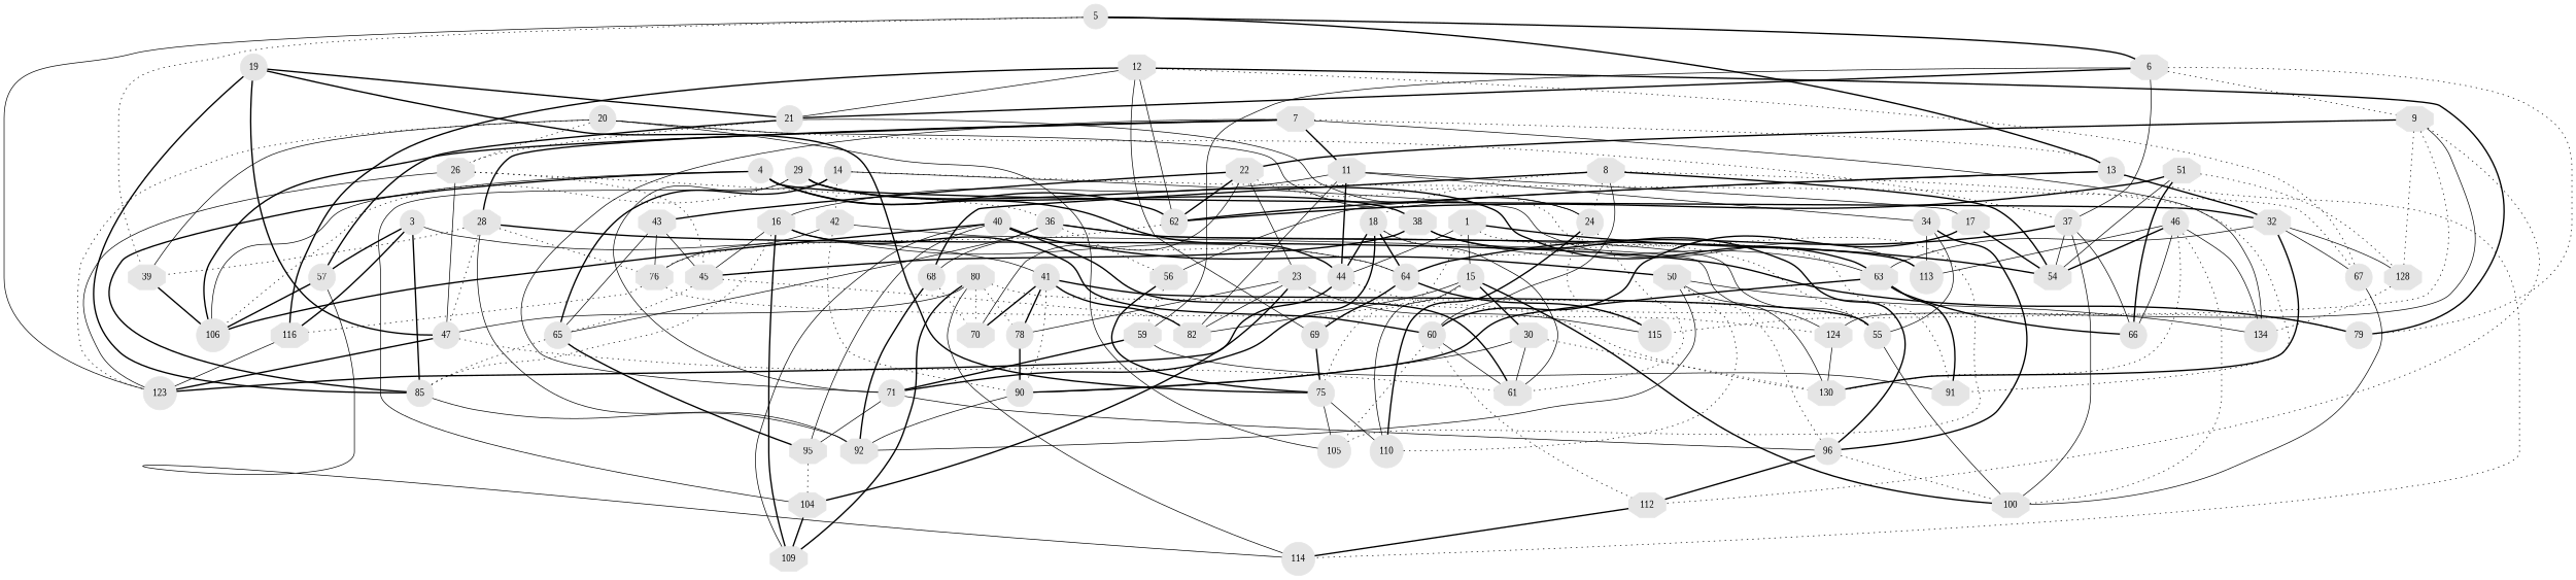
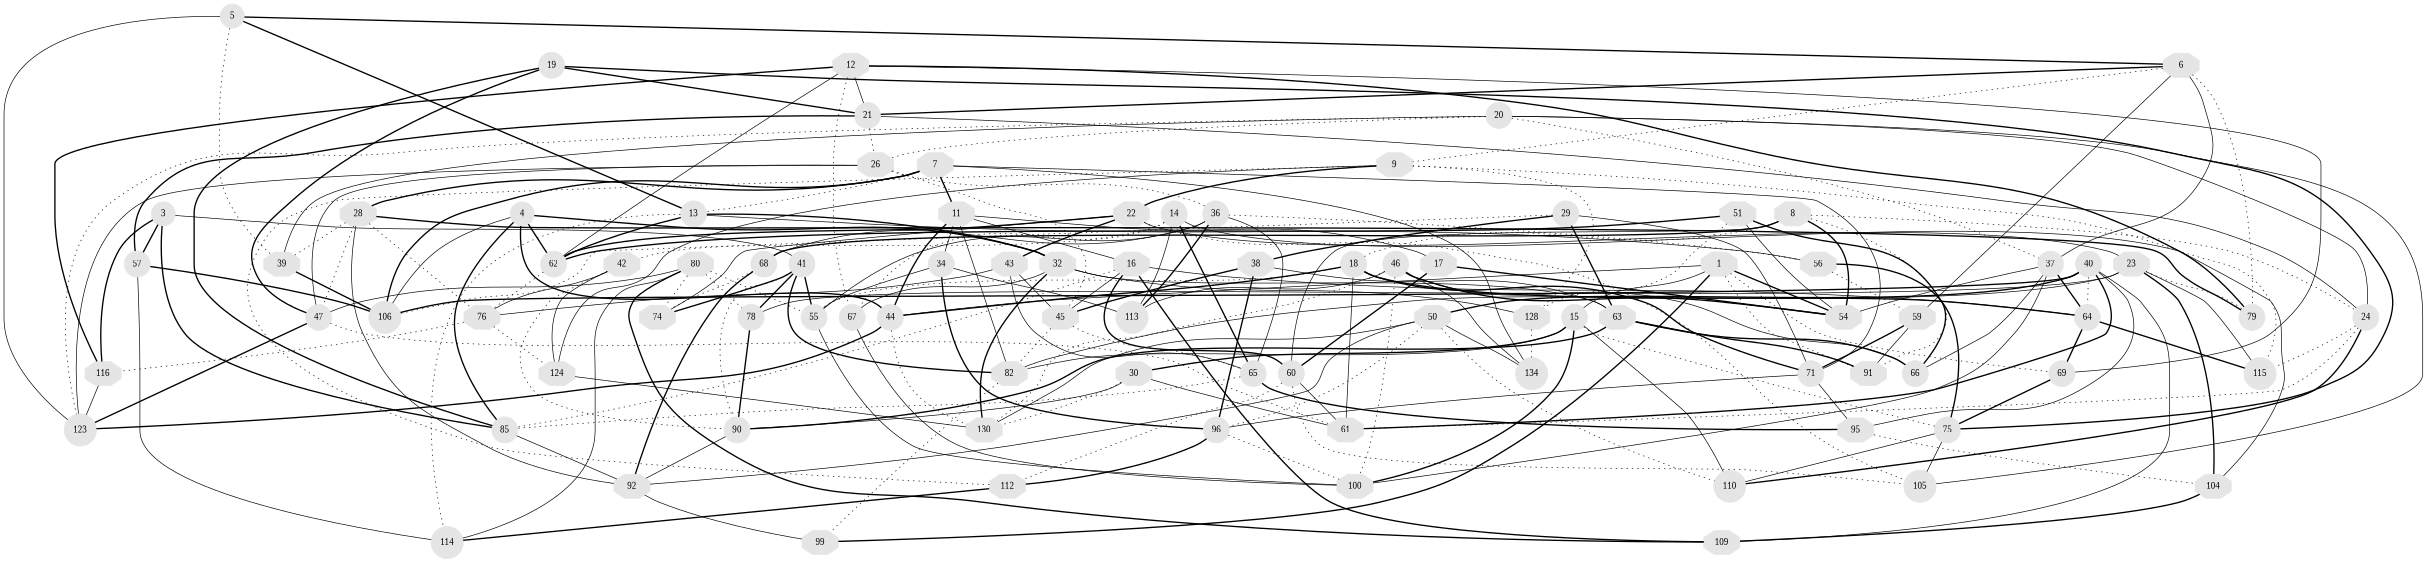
  graph {
    fontname="Liberation Serif"
    node [color=gray90 fontname="Liberation Serif" shape=circle style=filled]
    edge [fontname="Liberation Serif" style=solid]
    1 [shape=octagon super="+49"]
    15 [super="+111"]
    44 [super="+48"]
    54 [shape=octagon super="+89"]
    69
    91 [shape=octagon]
+   99 [shape=octagon]
    82 [shape=octagon super="+126"]
    30 [shape=octagon]
    75 [super="+138"]
    100 [shape=octagon super="+135"]
    110
    123 [super="+132"]
    130 [shape=octagon super="+133"]
    14 [super="+53"]
    67
    42 [shape=octagon]
    65 [super="+88"]
    104 [shape=octagon]
    113
    17 [shape=octagon]
    60 [super="+102"]
    79 [super="+84"]
    41 [super="+58"]
    55 [super="+97"]
-   70 [shape=octagon]
+   70 [shape=octagon label=74]
    78
    90 [super="+93"]
    3
    57
    85 [super="+107"]
    116 [shape=octagon]
    106 [super="+136"]
    114
    92 [shape=octagon super="+131"]
    4 [super="+129"]
    32 [shape=octagon super="+127"]
    62 [super="+120"]
    128 [shape=octagon]
    63 [shape=octagon super="+80"]
    76 [shape=octagon super="+141"]
    6 [shape=octagon super="+74"]
    9 [shape=octagon super="+27"]
    21 [super="+87"]
    37 [super="+86"]
    59 [shape=octagon]
    5
    13 [super="+35"]
    39 [shape=octagon]
    56 [shape=octagon]
    22 [shape=octagon super="+77"]
    112 [shape=octagon]
    115
    124 [shape=octagon]
    24 [super="+122"]
    26 [shape=octagon super="+73"]
    64 [super="+94"]
    66
    71 [super="+139"]
    7 [shape=octagon super="+31"]
    11 [shape=octagon super="+140"]
    28 [shape=octagon super="+118"]
    134
    16 [shape=octagon super="+119"]
    34
    47 [super="+72"]
    96 [super="+125"]
    95 [shape=octagon]
    8 [shape=octagon super="+81"]
    18 [super="+103"]
    68
    61 [shape=octagon super="+121"]
    105
    23 [shape=octagon super="+101"]
    43 [shape=octagon]
    n76 [label=80 shape=octagon super="+25"]
    109 [shape=octagon]
    45 [shape=octagon super="+117"]
    12 [shape=octagon super="+33"]
    19
    20 [super="+83"]
    36 [super="+137"]
    29
    38 [shape=octagon]
    40 [super="+98"]
    50 [shape=octagon super="+52"]
    46 [super="+108"]
    51 [shape=octagon]
    1 -- 15
    1 -- 44
    1 -- 54 [style=bold]
    1 -- 69 [style=dotted]
    1 -- 91 [style=dotted]
+   1 -- 99 [style=bold]
    15 -- 82
    15 -- 30 [style=bold]
    15 -- 75 [style=dotted]
    15 -- 100 [style=bold]
    15 -- 110
    44 -- 123 [style=bold]
    44 -- 130 [style=dotted]
    69 -- 75 [style=bold]
+   82 -- 99 [style=dotted]
    30 -- 130 [style=dotted]
    30 -- 90
    30 -- 61
    75 -- 110
    75 -- 105
    14 -- 67 [style=dotted]
    14 -- 42 [style=dotted]
    14 -- 65 [style=bold]
    14 -- 104
    14 -- 113
    67 -- 100
    42 -- 90 [style=dotted]
    42 -- 76
    42 -- 124
    65 -- 85 [style=dotted]
    65 -- 95 [style=bold]
    104 -- 109 [style=bold]
    17 -- 54 [style=bold]
    17 -- 60 [style=bold]
    60 -- 112 [style=dotted]
    60 -- 61
    60 -- 105 [style=dotted]
    41 -- 82 [style=bold]
    41 -- 55 [style=bold]
    41 -- 70 [style=bold]
    41 -- 78 [style=bold]
    41 -- 90 [style=dotted]
    55 -- 100
    78 -- 90 [style=bold]
    90 -- 92
    3 -- 41
    3 -- 57 [style=bold]
    3 -- 85 [style=bold]
    3 -- 116 [style=bold]
    57 -- 106 [style=bold]
    57 -- 114
    85 -- 92
    116 -- 123
+   92 -- 99
    4 -- 44 [style=bold]
    4 -- 85 [style=bold]
    4 -- 106
    4 -- 32 [style=bold]
    4 -- 62 [style=bold]
    32 -- 130 [style=bold]
    32 -- 67
    32 -- 128
    32 -- 63
    62 -- 76 [style=dotted]
    128 -- 134 [style=dotted]
    63 -- 91 [style=bold]
    63 -- 90 [style=bold]
    63 -- 66 [style=bold]
    76 -- 116 [style=dotted]
    76 -- 124 [style=dotted]
    6 -- 79 [style=dotted]
    6 -- 9 [style=dotted]
    6 -- 21 [style=bold]
    6 -- 37
    6 -- 59
    9 -- 128 [style=dotted]
    9 -- 22 [style=bold]
    9 -- 112 [style=dotted]
    9 -- 115 [style=dotted]
    9 -- 124
    21 -- 57 [style=bold]
    21 -- 24
    21 -- 26 [style=dotted]
    37 -- 54
    37 -- 100
    37 -- 64 [style=bold]
    37 -- 66
    59 -- 91
    59 -- 71 [style=bold]
    5 -- 123
    5 -- 6 [style=bold]
    5 -- 13 [style=bold]
    5 -- 39 [style=dotted]
    13 -- 114 [style=dotted]
    13 -- 32 [style=bold]
    13 -- 62 [style=bold]
    13 -- 56
    39 -- 106 [style=bold]
    56 -- 75 [style=bold]
    56 -- 59 [style=dotted]
    22 -- 70
    22 -- 62 [style=bold]
    22 -- 105 [style=dotted]
    22 -- 23
    22 -- 43 [style=bold]
    112 -- 114 [style=bold]
    124 -- 130
    24 -- 110 [style=bold]
    24 -- 115 [style=dotted]
    24 -- 61 [style=dotted]
    26 -- 123
    26 -- 47
    26 -- 45 [style=dotted]
    26 -- 36 [style=dotted]
    64 -- 69 [style=bold]
    64 -- 115 [style=bold]
    71 -- 96
    71 -- 95
    7 -- 106 [style=bold]
    7 -- 13 [style=dotted]
    7 -- 71
    7 -- 11 [style=bold]
    7 -- 28 [style=bold]
    7 -- 134
    11 -- 44 [style=bold]
    11 -- 82
    11 -- 17
    11 -- 16
    11 -- 34
    28 -- 79 [style=bold]
    28 -- 92
    28 -- 76 [style=dotted]
    28 -- 39 [style=dotted]
    28 -- 47 [style=dotted]
    16 -- 60 [style=bold]
    16 -- 85 [style=dotted]
    16 -- 64
    16 -- 109 [style=bold]
    16 -- 45
    34 -- 113
    34 -- 55
    34 -- 96 [style=bold]
    47 -- 123 [style=bold]
    47 -- 61 [style=dotted]
    96 -- 100 [style=dotted]
    96 -- 112 [style=bold]
    95 -- 104 [style=dotted]
    8 -- 54 [style=bold]
    8 -- 91 [style=dotted]
    8 -- 60
    8 -- 24 [style=dotted]
    8 -- 18 [style=dotted]
    8 -- 68 [style=bold]
    18 -- 44 [style=bold]
    18 -- 55 [style=dotted]
    18 -- 64 [style=bold]
    18 -- 71 [style=bold]
    18 -- 61
    68 -- 70 [style=dotted]
    68 -- 92 [style=bold]
    23 -- 82
    23 -- 104 [style=bold]
    23 -- 79 [style=dotted]
    23 -- 78
    23 -- 115
    43 -- 65
    43 -- 76
    43 -- 45
    n76 -- 55 [style=dotted]
    n76 -- 70 [style=dotted]
    n76 -- 78 [style=dotted]
    n76 -- 114
    n76 -- 47
    n76 -- 109 [style=bold]
    45 -- 82 [style=dotted]
    45 -- 65 [style=dotted]
    12 -- 69
    12 -- 67 [style=dotted]
    12 -- 79 [style=bold]
    12 -- 116 [style=bold]
    12 -- 62
    12 -- 21
    19 -- 75 [style=bold]
    19 -- 85 [style=bold]
    19 -- 21 [style=bold]
    19 -- 47 [style=bold]
    20 -- 123 [style=dotted]
    20 -- 37 [style=dotted]
    20 -- 39
    20 -- 24
    20 -- 26 [style=dotted]
    20 -- 105
    36 -- 65
    36 -- 113 [style=bold]
    36 -- 55
    36 -- 56 [style=dotted]
    36 -- 68
    29 -- 106 [style=dotted]
    29 -- 63 [style=bold]
    29 -- 71
    29 -- 38 [style=bold]
    38 -- 63
    38 -- 96 [style=bold]
    38 -- 45 [style=bold]
    40 -- 106 [style=bold]
    40 -- 64 [style=dotted]
    40 -- 95
    40 -- 61 [style=bold]
    40 -- 109
    40 -- 50 [style=bold]
    50 -- 110 [style=dotted]
    50 -- 130
    50 -- 92
    50 -- 134
    50 -- 96 [style=dotted]
    46 -- 54 [style=bold]
    46 -- 100 [style=dotted]
    46 -- 130 [style=dotted]
    46 -- 113
    46 -- 66
    46 -- 134
    51 -- 54
    51 -- 62 [style=bold]
    51 -- 128 [style=dotted]
    51 -- 66 [style=bold]
  }
